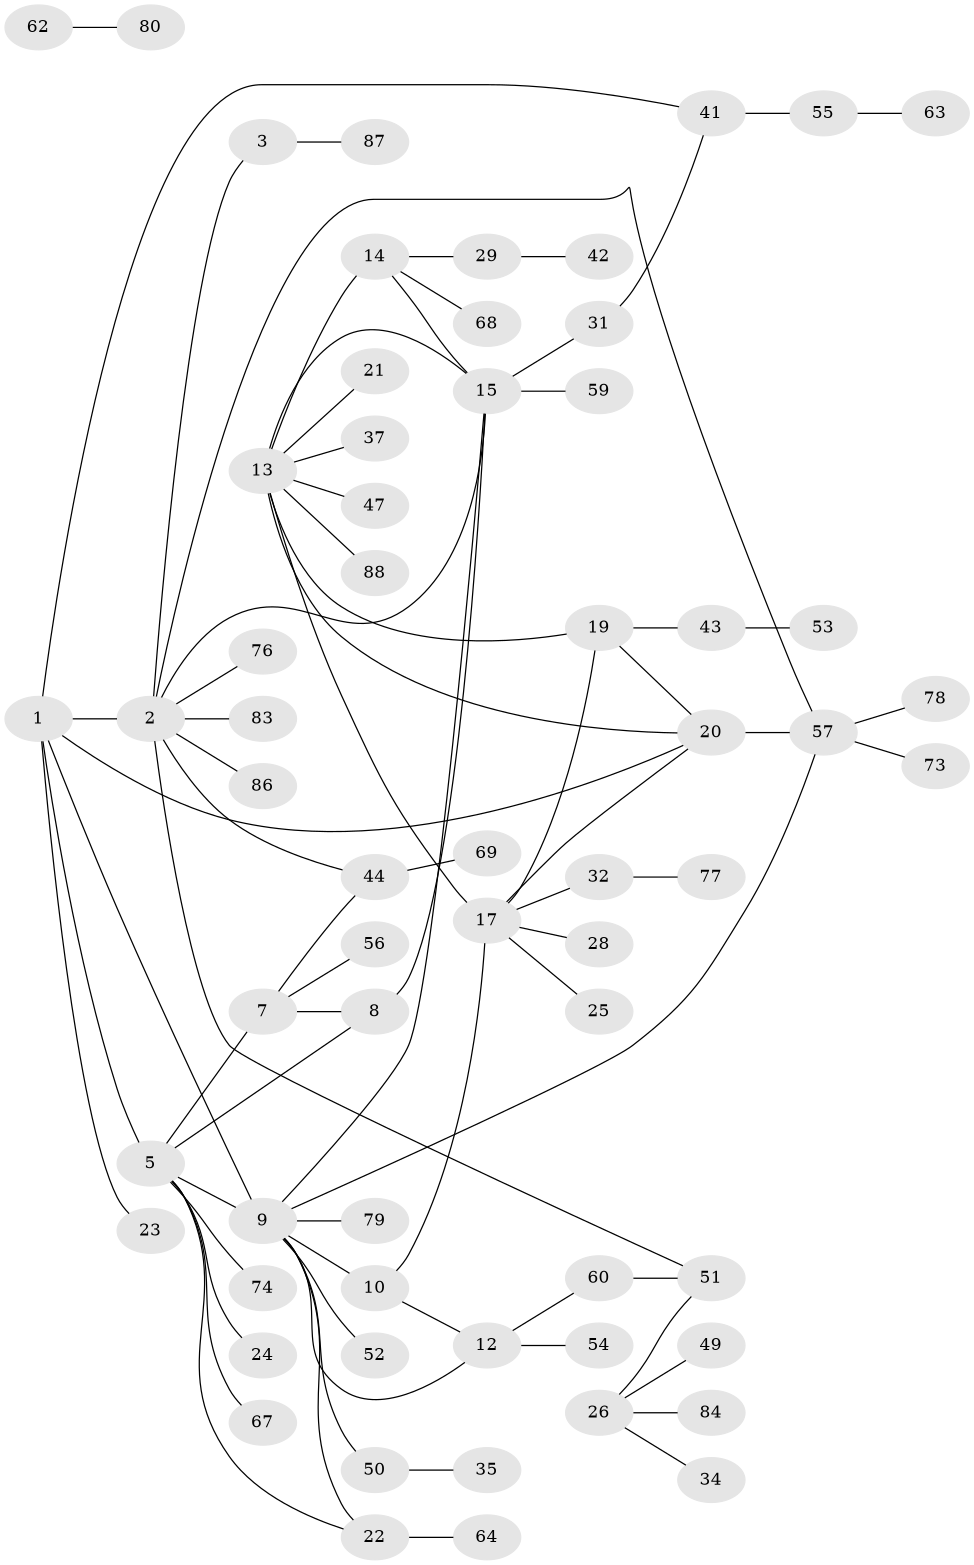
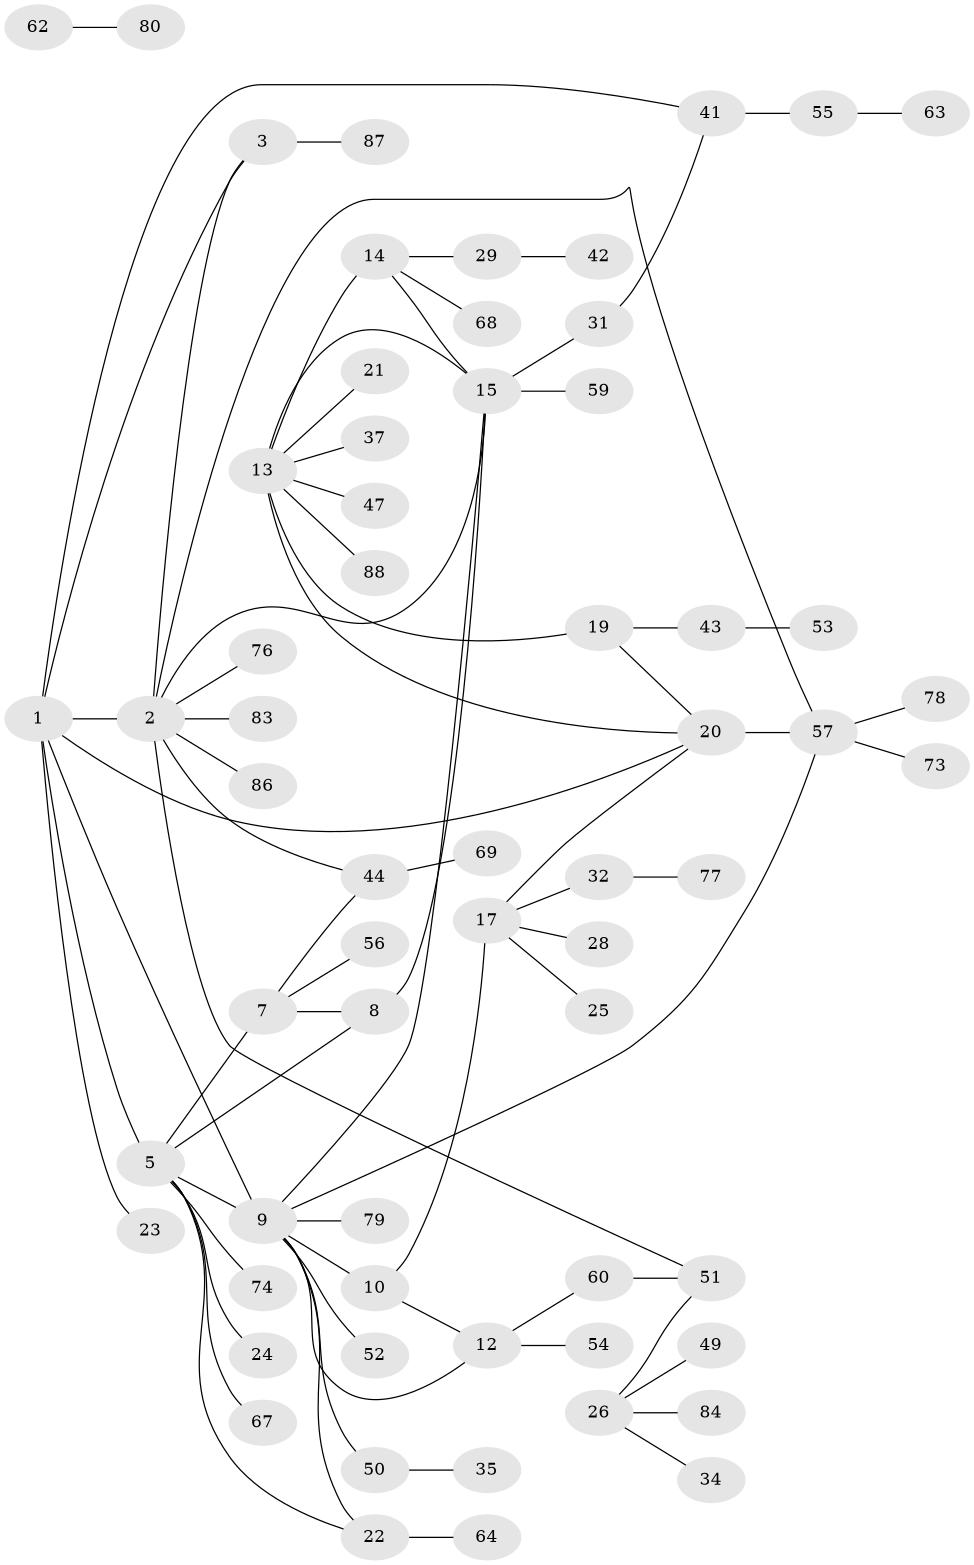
  graph {
    rankdir=LR
    node [color=gray90 style=filled]
    1 [super="+4"]
    2 [super="+36"]
    3 [super="+61"]
    5 [super="+6"]
    9 [super="+11"]
    20 [super="+66"]
    23
    41
    15 [super="+16"]
    44 [super="+45"]
    51
    57 [super="+58"]
    76
    83
    86
    87
    7 [super="+39"]
    8
    22
    24 [super="+71"]
    67
    74 [super="+85"]
    10 [super="+48"]
    12 [super="+40"]
    50
    52
    79
    26 [super="+82"]
    34
    49
    84
    55
    31
    59
    69
    73
    78
    56
    17 [super="+27"]
    19 [super="+46"]
    25
    28 [super="+30"]
    32 [super="+33"]
    64
    62 [super="+89"]
    80
    54
    60
    n49 [label=35]
    13 [super="+18"]
    14 [super="+35"]
    21 [super="+38"]
    37
    47
    88
    29 [super="+72"]
    68 [super="+81"]
    43
    42
    77
    53 [super="+70"]
    63
    1 -- 2 [weight=2]
+   1 -- 3 [weight=2]
    1 -- 5
    1 -- 9
    1 -- 20
    1 -- 23
    1 -- 41
    2 -- 3
    2 -- 15
    2 -- 44
    2 -- 51
    2 -- 57
    2 -- 76
    2 -- 83
    2 -- 86
    3 -- 87
    5 -- 9
    5 -- 7 [weight=2]
    5 -- 8 [weight=2]
    5 -- 22
    5 -- 24
    5 -- 67
    5 -- 74
    9 -- 15
    9 -- 57
    9 -- 22
    9 -- 10 [weight=2]
    9 -- 12 [weight=2]
    9 -- 50
    9 -- 52
    9 -- 79
    20 -- 57
    41 -- 55
    15 -- 31
    15 -- 59
    44 -- 69
    57 -- 73
    57 -- 78
    7 -- 44
    7 -- 8
    7 -- 56
    8 -- 15
    22 -- 64
    10 -- 12
    10 -- 17
    12 -- 54
    12 -- 60
    50 -- n49
    26 -- 51
    26 -- 34
    26 -- 49
    26 -- 84
    55 -- 63
    31 -- 41
    17 -- 20
-   17 -- 19
    17 -- 25
    17 -- 28
    17 -- 32
    19 -- 20
    19 -- 43
    32 -- 77
    62 -- 80
    60 -- 51
    13 -- 20
    13 -- 15 [weight=2]
-   13 -- 17
    13 -- 19
    13 -- 14
    13 -- 21
    13 -- 37
    13 -- 47
    13 -- 88
    14 -- 15 [weight=2]
    14 -- 29
    14 -- 68
    29 -- 42
    43 -- 53
  }
